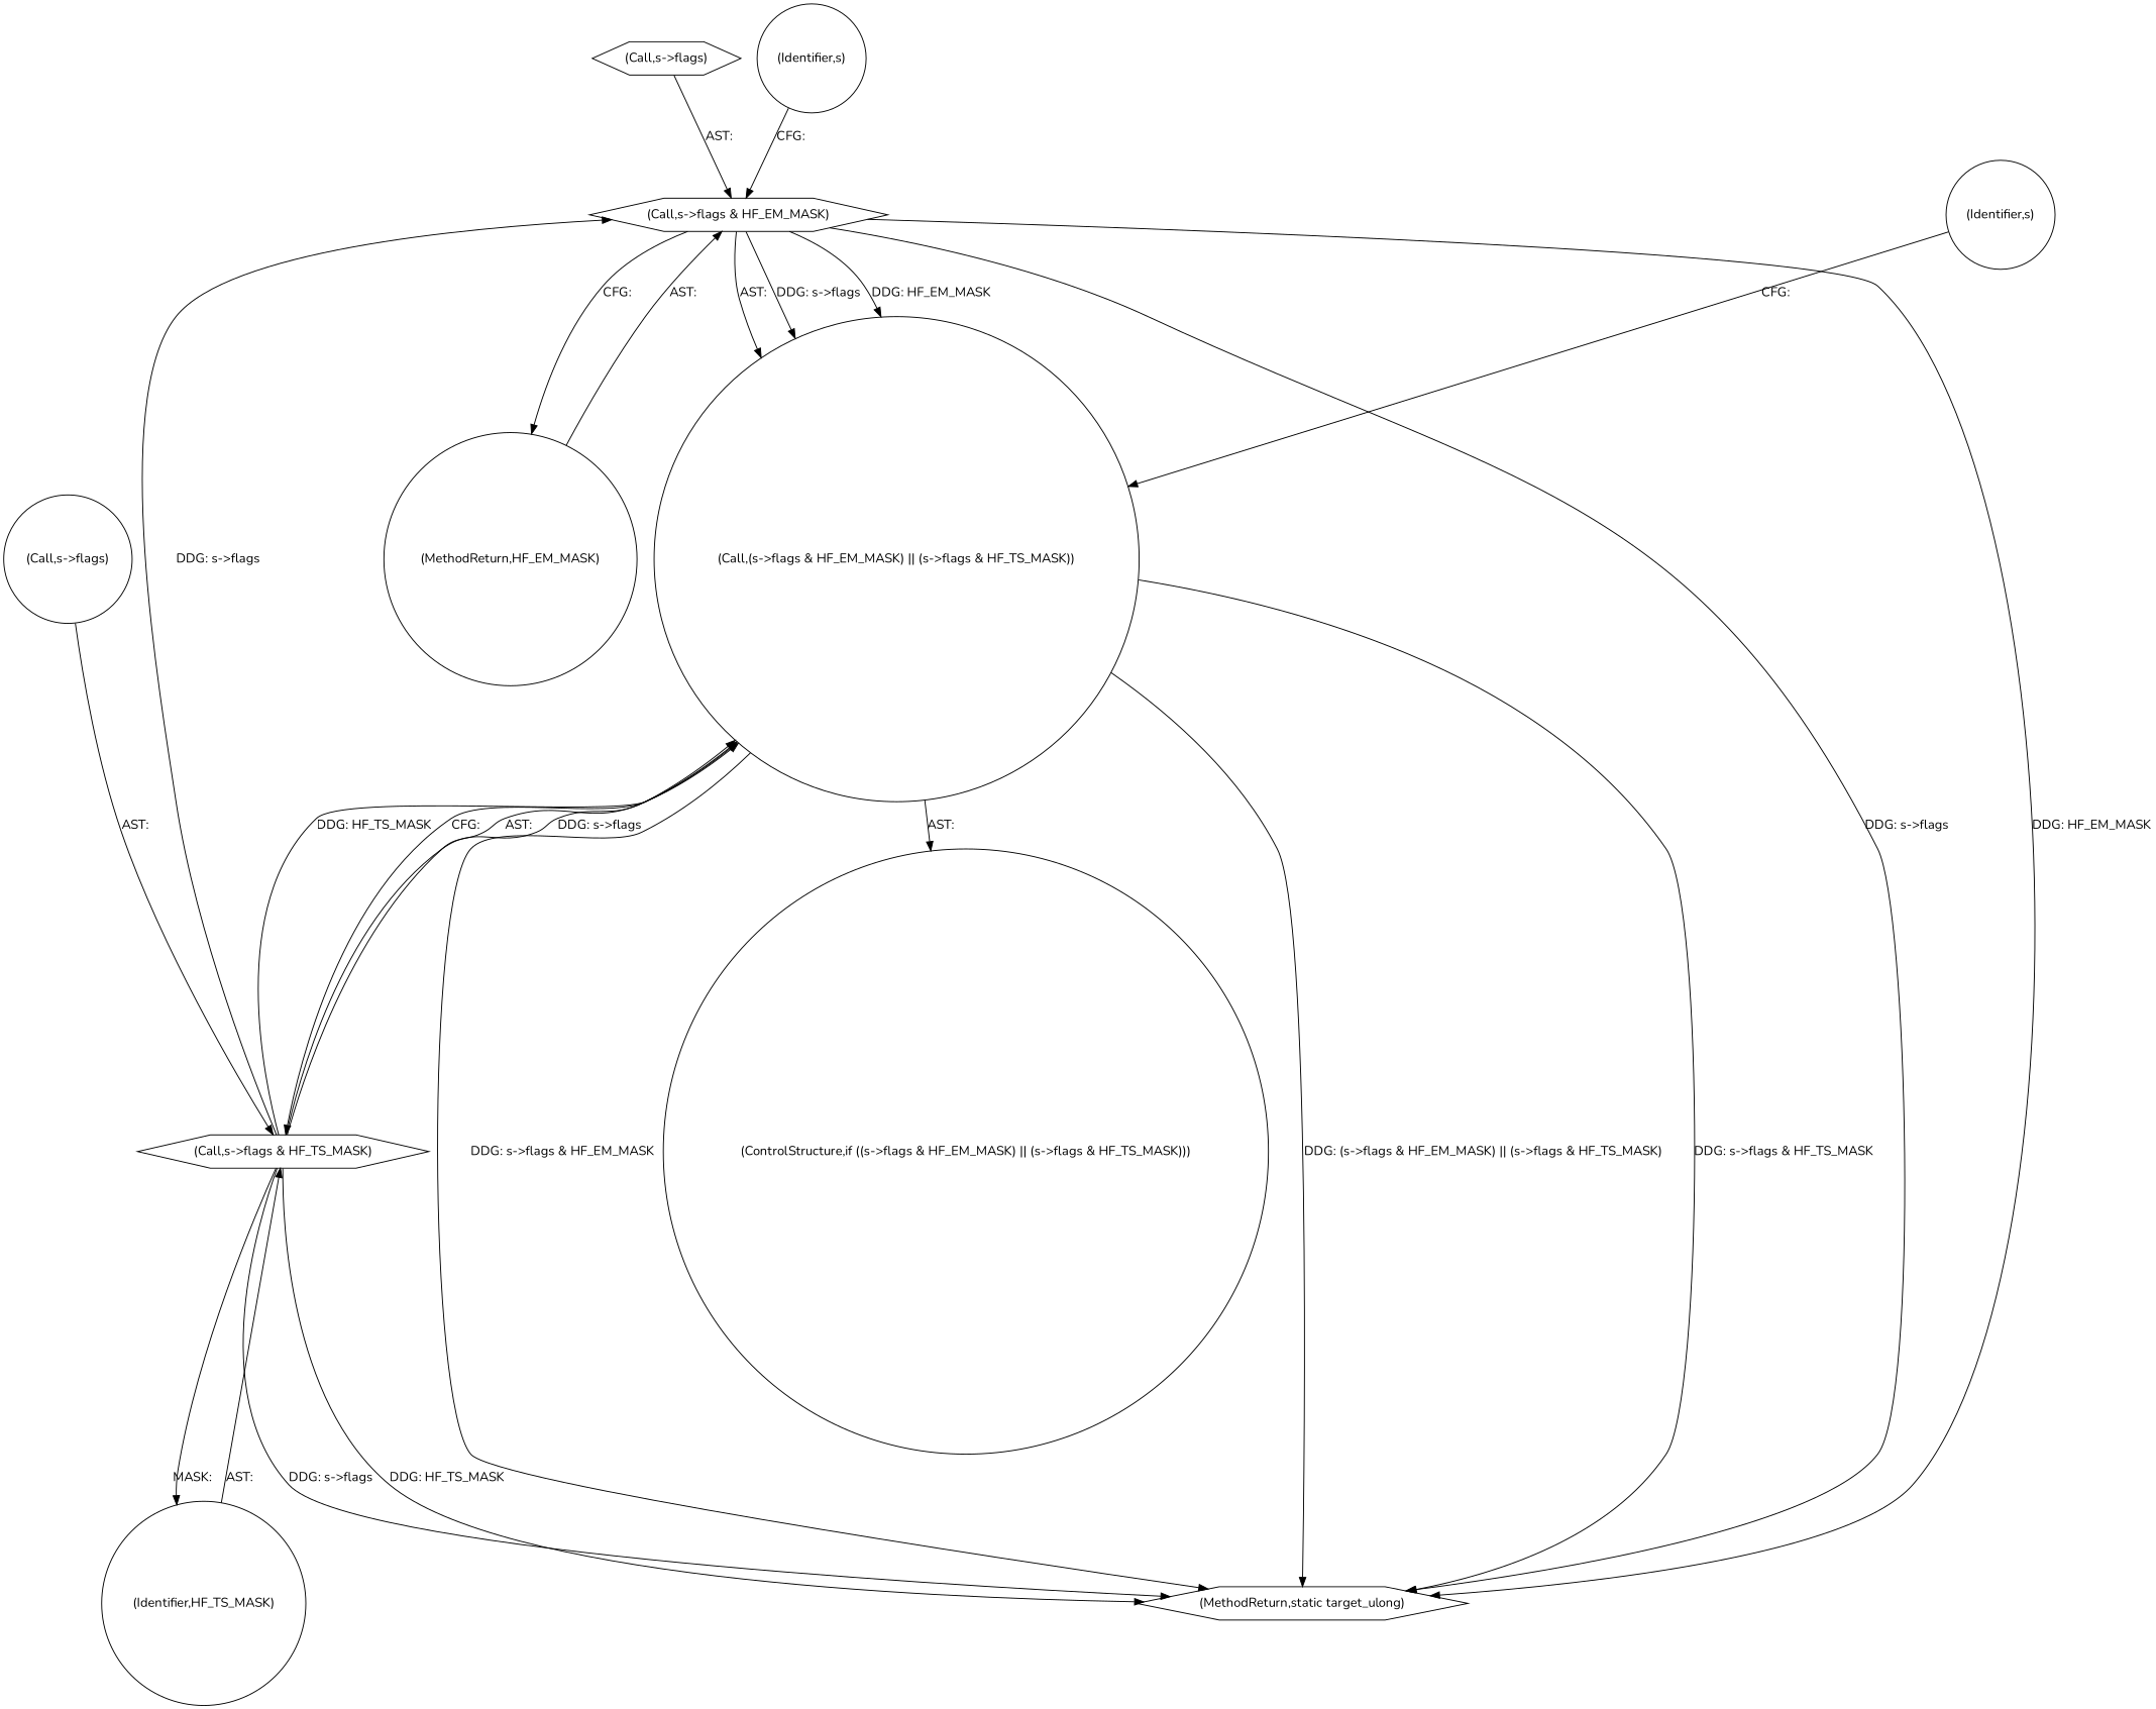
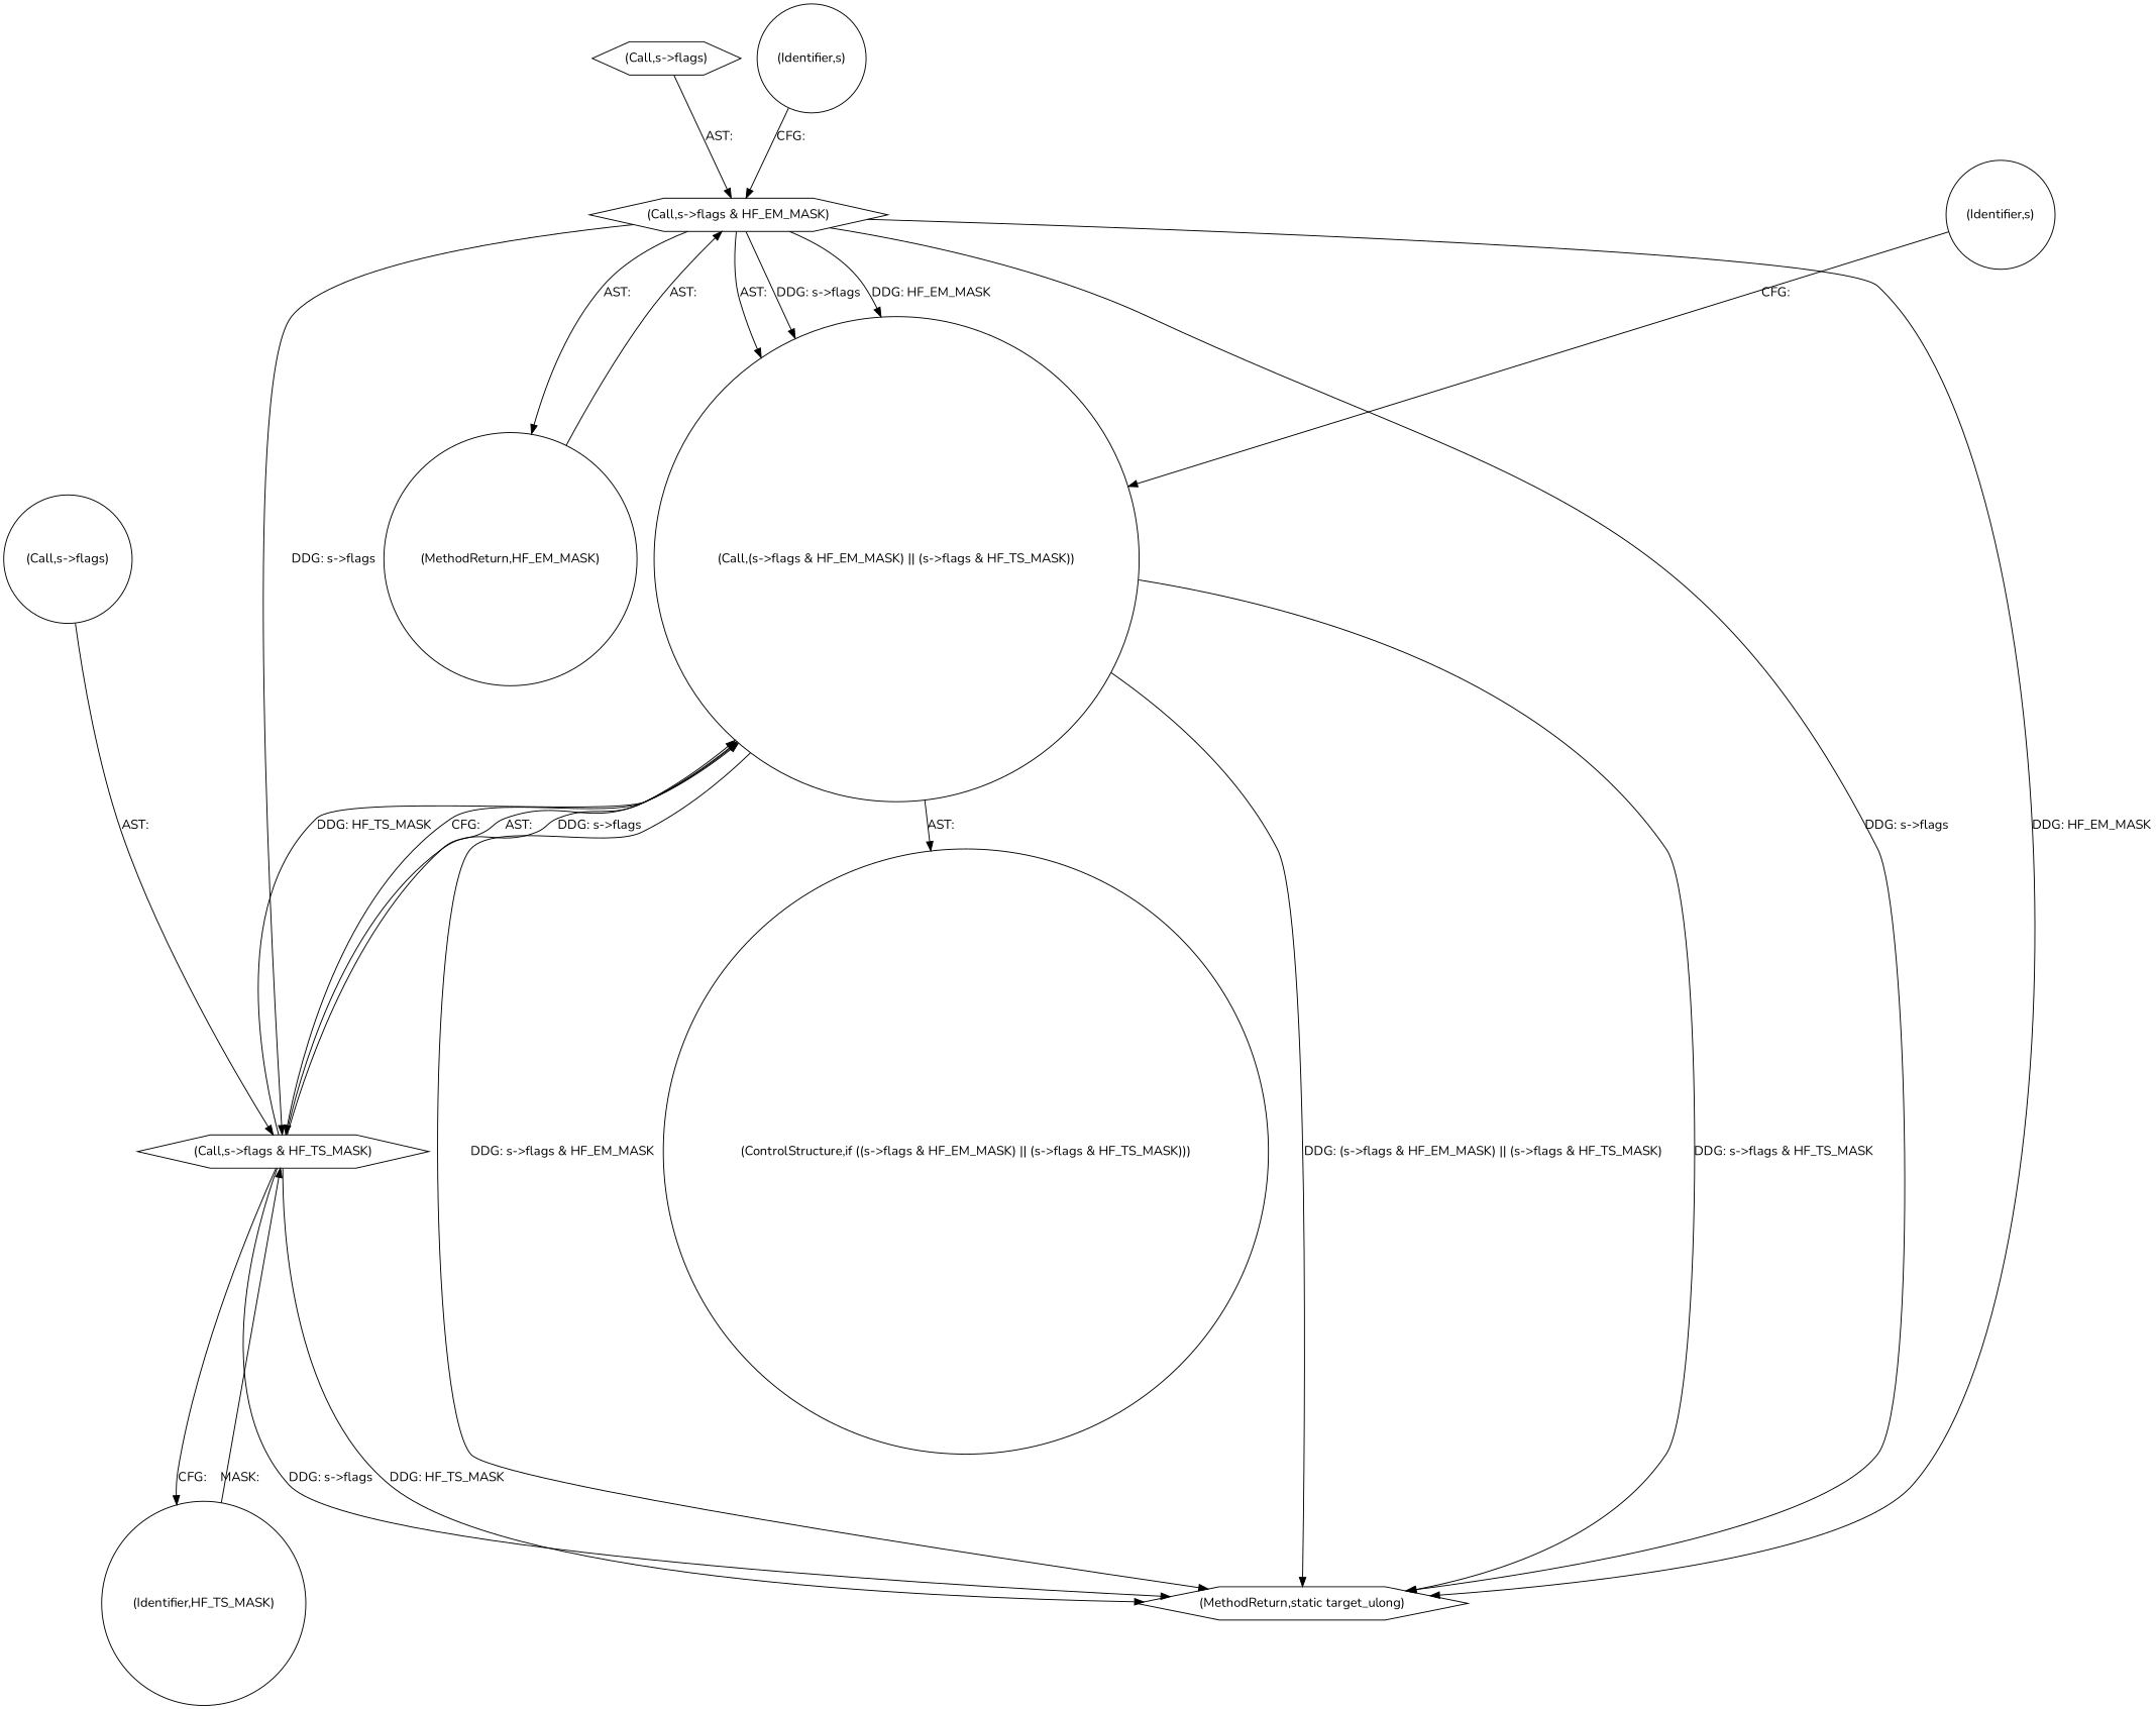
  digraph {
    fontname=Nunito
    node [fontname=Nunito shape=circle]
    edge [fontname=Nunito]
    n1 [label="(Call,s->flags & HF_EM_MASK)" shape=hexagon]
    n2 [label="(Call,(s->flags & HF_EM_MASK) || (s->flags & HF_TS_MASK))"]
    n3 [label="(Call,s->flags & HF_TS_MASK)" shape=hexagon]
    n4 [label="(MethodReturn,static target_ulong)" shape=hexagon]
    n5 [label="(MethodReturn,HF_EM_MASK)"]
    n6 [label="(ControlStructure,if ((s->flags & HF_EM_MASK) || (s->flags & HF_TS_MASK)))"]
    n7 [label="(Identifier,HF_TS_MASK)"]
    n8 [label="(Call,s->flags)"]
    n9 [label="(Identifier,s)"]
    n10 [label="(Call,s->flags)" shape=hexagon]
    n11 [label="(Identifier,s)"]
    n1 -> n2 [label="AST: "]
    n1 -> n2 [label="DDG: s->flags"]
    n1 -> n2 [label="DDG: HF_EM_MASK"]
-   n3 -> n1 [label="DDG: s->flags"]
+   n1 -> n3 [label="DDG: s->flags"]
    n1 -> n4 [label="DDG: HF_EM_MASK"]
    n1 -> n4 [label="DDG: s->flags"]
-   n1 -> n5 [label="CFG: "]
+   n1 -> n5 [label="AST: "]
    n2 -> n3 [label="CFG: "]
    n2 -> n4 [label="DDG: s->flags & HF_EM_MASK"]
    n2 -> n4 [label="DDG: (s->flags & HF_EM_MASK) || (s->flags & HF_TS_MASK)"]
    n2 -> n4 [label="DDG: s->flags & HF_TS_MASK"]
    n2 -> n6 [label="AST: "]
    n3 -> n2 [label="AST: "]
    n3 -> n2 [label="DDG: s->flags"]
    n3 -> n2 [label="DDG: HF_TS_MASK"]
    n3 -> n4 [label="DDG: HF_TS_MASK"]
    n3 -> n4 [label="DDG: s->flags"]
-   n3 -> n7 [label="MASK: "]
+   n3 -> n7 [label="CFG: "]
    n5 -> n1 [label="AST: "]
-   n7 -> n3 [label="AST: "]
+   n7 -> n3 [label="MASK: "]
    n8 -> n3 [label="AST: "]
    n9 -> n2 [label="CFG: "]
    n10 -> n1 [label="AST: "]
    n11 -> n1 [label="CFG: "]
  }
